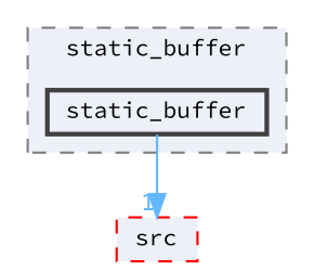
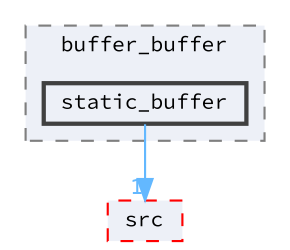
  digraph {
    compound=true
    fontname="Source Code Pro"
    node [fillcolor="#edf0f7" fontname="Source Code Pro" fontsize=10 shape=box]
    n1 [color=grey25 height=0.2 label=static_buffer style="filled,bold" width=0.4]
    n2 [color=red height=0.2 label=src style="filled,dashed" width=0.4]
    subgraph cluster_1 {
      bgcolor="#edf0f7"
      fontsize=10
-     label=static_buffer
+     label=buffer_buffer
      pencolor=grey50
      style="filled,dashed"
      n1
    }
    n1 -> n2 [color=steelblue1 fontcolor=steelblue1 fontname="Source Code Pro" fontsize=10 headlabel=1 labeldistance=1.5 labelfontname=Helvetica labelfontsize=10]
  }
